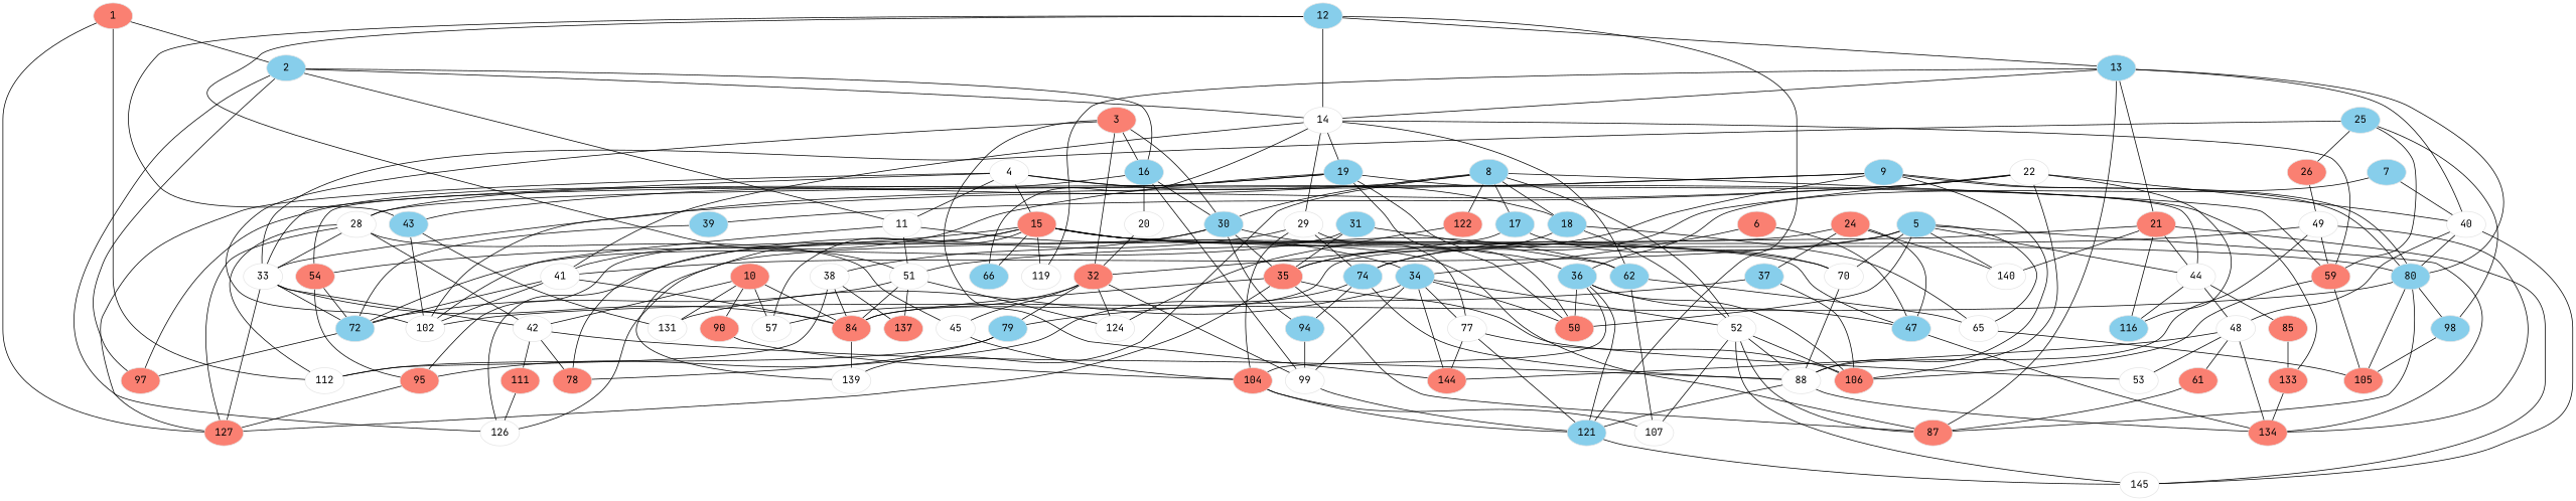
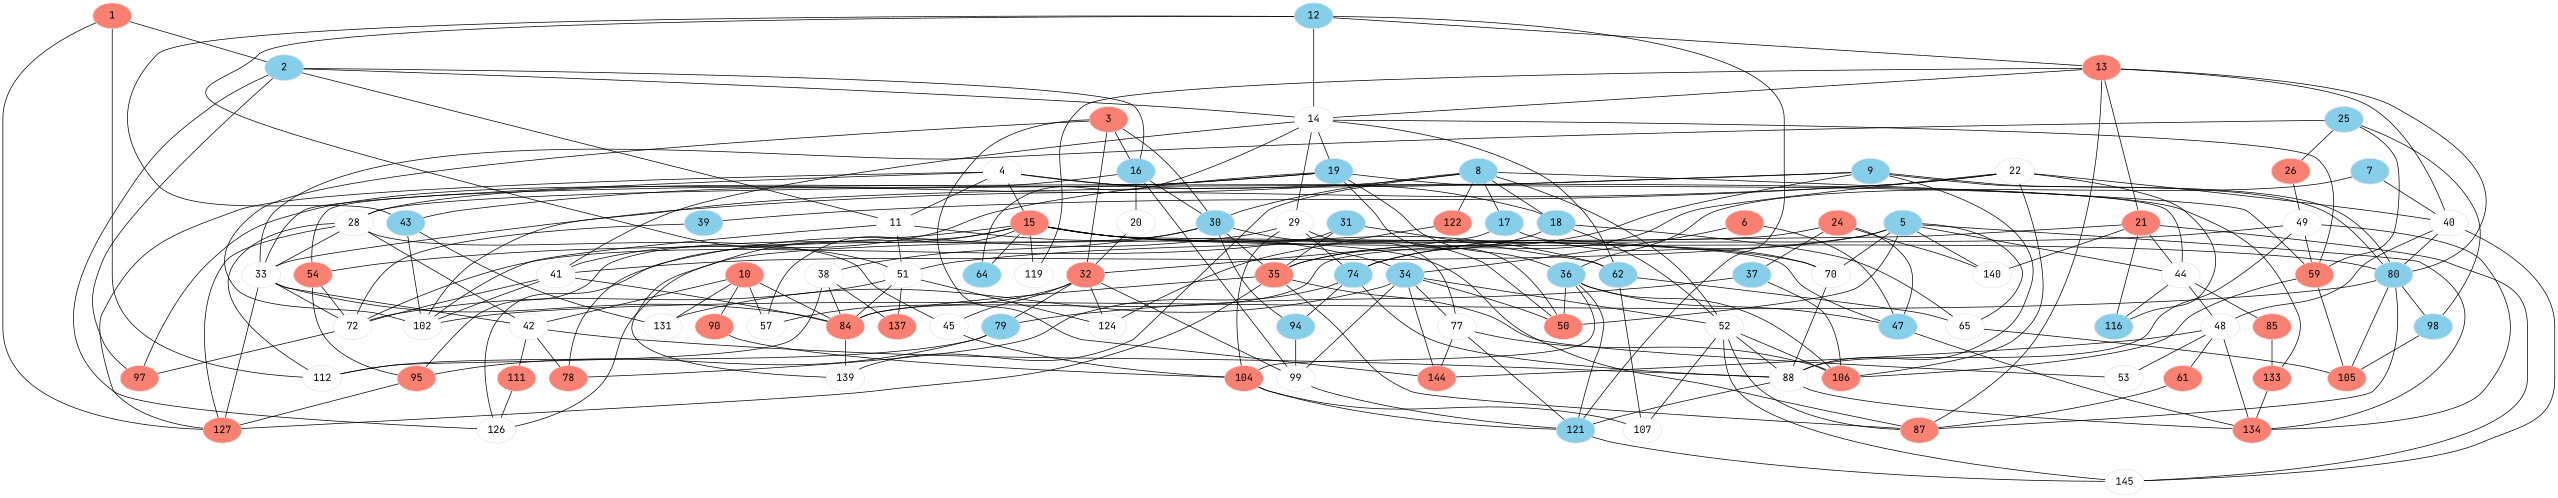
  graph {
    fontname="JetBrains Mono"
    node [color=gray90 fillcolor=white fontname="JetBrains Mono" style=filled]
    edge [fontname="JetBrains Mono"]
    1 [fillcolor=salmon super="+131"]
    2 [fillcolor=skyblue super="+63"]
    112
    127 [fillcolor=salmon]
    11
    14 [super="+23"]
    16 [fillcolor=skyblue super="+135"]
    97 [fillcolor=salmon]
    126
    102 [super="+114"]
    34 [fillcolor=skyblue super="+125"]
    n12 [label=51 super="+141"]
    41 [super="+117"]
    59 [fillcolor=salmon super="+73"]
    19 [fillcolor=skyblue super="+128"]
    29 [super="+56"]
    62 [fillcolor=skyblue super="+75"]
-   64 [fillcolor=skyblue label=66]
+   64 [fillcolor=skyblue]
    30 [fillcolor=skyblue super="+58"]
    20
    99 [super="+118"]
    3 [fillcolor=salmon super="+100"]
    32 [fillcolor=salmon]
    144 [fillcolor=salmon]
    50 [fillcolor=salmon super="+82"]
    35 [fillcolor=salmon super="+93"]
    38
    78 [fillcolor=salmon]
    94 [fillcolor=skyblue]
    57
    45
    79 [fillcolor=skyblue]
    124
    4 [super="+91"]
    15 [fillcolor=salmon super="+109"]
    18 [fillcolor=skyblue]
    33 [super="+46"]
    44 [super="+68"]
    70 [super="+120"]
    47 [fillcolor=skyblue super="+96"]
    139
    80 [fillcolor=skyblue super="+81"]
    87 [fillcolor=salmon]
    119
    54 [fillcolor=salmon super="+101"]
    95 [fillcolor=salmon]
    65
    52 [super="+110"]
    42 [super="+60"]
    84 [fillcolor=salmon super="+89"]
-   72 [fillcolor=skyblue super="+123"]
+   72 [super="+123"]
    116 [fillcolor=skyblue]
    48 [super="+51"]
    85 [fillcolor=salmon super="+108"]
    5 [fillcolor=skyblue super="+71"]
    74 [fillcolor=skyblue super="+92"]
    134 [fillcolor=salmon]
    140
    105 [fillcolor=salmon]
    88 [super="+143"]
    n61 [label=131]
    77 [super="+142"]
    6 [fillcolor=salmon]
    36 [fillcolor=skyblue super="+67"]
    121 [fillcolor=skyblue]
    106 [fillcolor=salmon super="+136"]
    104 [fillcolor=salmon super="+115"]
    7 [fillcolor=skyblue]
    40
    145
    8 [fillcolor=skyblue super="+113"]
    17 [fillcolor=skyblue]
    43 [fillcolor=skyblue]
    122 [fillcolor=salmon]
    107 [super="+146"]
    28 [super="+129"]
    9 [fillcolor=skyblue]
    53
    98 [fillcolor=skyblue]
    10 [fillcolor=salmon super="+138"]
    90 [fillcolor=salmon]
    111 [fillcolor=salmon]
    137 [fillcolor=salmon]
    12 [fillcolor=skyblue super="+103"]
-   13 [fillcolor=skyblue super="+83"]
+   13 [fillcolor=salmon super="+83"]
    21 [fillcolor=salmon super="+86"]
    133 [fillcolor=salmon]
    22 [super="+69"]
    39 [fillcolor=skyblue]
    37 [fillcolor=skyblue super="+76"]
    24 [fillcolor=salmon]
    25 [fillcolor=skyblue super="+27"]
    26 [fillcolor=salmon]
    49 [super="+66"]
    31 [fillcolor=skyblue super="+132"]
    61 [fillcolor=salmon]
    1 -- 2
    1 -- 112
    1 -- 127
    2 -- 11
    2 -- 14
    2 -- 16
    2 -- 97
    2 -- 126
    11 -- 102
    11 -- 34
    11 -- n12
    14 -- 41
    14 -- 59
    14 -- 19
    14 -- 29
    14 -- 62
    14 -- 64
    16 -- 97
    16 -- 30
    16 -- 20
    16 -- 99
    34 -- 99
    34 -- 144
    34 -- 50
    34 -- 52
    34 -- n61
    34 -- 77
    n12 -- 124
    n12 -- 84
    n12 -- 72
    n12 -- 137
    41 -- 102
    41 -- 84
    41 -- 72
    59 -- 105
    59 -- 106
    19 -- 41
    19 -- 50
    19 -- 54
    19 -- 36
    19 -- 28
    19 -- 133
    29 -- 126
    29 -- 74
    29 -- 77
    29 -- 104
    62 -- 65
    62 -- 107
    30 -- 50
    30 -- 35
    30 -- 38
    30 -- 78
    30 -- 94
    20 -- 32
    99 -- 121
    3 -- 16
    3 -- 102
    3 -- 30
    3 -- 32
    3 -- 144
    32 -- 99
    32 -- 57
    32 -- 45
    32 -- 79
    32 -- 124
    35 -- 127
    35 -- 87
    35 -- 84
    35 -- 53
    38 -- 112
    38 -- 84
    38 -- 137
    94 -- 99
    45 -- 104
    79 -- 112
    79 -- 95
    4 -- 127
    4 -- 11
    4 -- 15
    4 -- 18
    4 -- 33
    4 -- 44
    15 -- 62
    15 -- 64
    15 -- 57
    15 -- 70
    15 -- 47
    15 -- 139
    15 -- 80
    15 -- 87
    15 -- 119
    15 -- 54
    15 -- 95
    18 -- 35
    18 -- 65
    18 -- 52
    33 -- 127
    33 -- 42
    33 -- 84
    33 -- 72
    44 -- 116
    44 -- 48
    44 -- 85
    70 -- 88
    47 -- 134
    80 -- 102
    80 -- 87
    80 -- 105
    80 -- 98
    54 -- 95
    54 -- 72
    95 -- 127
    65 -- 105
    52 -- 87
    52 -- 88
    52 -- 106
    52 -- 145
    52 -- 107
    42 -- 78
    42 -- 88
    42 -- 111
    84 -- 139
    72 -- 97
    48 -- 144
    48 -- 134
    48 -- 53
    48 -- 61
    85 -- 133
    5 -- 41 [weight=2]
    5 -- 50
    5 -- 44
    5 -- 70 [weight=2]
    5 -- 65
    5 -- 74
    5 -- 134
    5 -- 140
    74 -- 78
    74 -- 94
    74 -- 88
    88 -- 134
    88 -- 121
    77 -- 144
    77 -- 121
    77 -- 106
    6 -- 34
    6 -- 47
    36 -- 50
    36 -- 47
    36 -- 121
    36 -- 106
    36 -- 104
    121 -- 145
    104 -- 121
    104 -- 107 [weight=2]
    7 -- 36
    7 -- 40
    40 -- 80
    40 -- 48
    40 -- 145
    8 -- 59
    8 -- 30
    8 -- 18
    8 -- 139
    8 -- 52
    8 -- 17
    8 -- 43
    8 -- 122
    17 -- 32
    17 -- 70
    43 -- 102
    43 -- n61
    122 -- 124
    28 -- 112
    28 -- 127
    28 -- 45
    28 -- 33
    28 -- 42 [weight=2]
    9 -- 102
    9 -- 35
    9 -- 80
    9 -- 80
    9 -- 88
    9 -- 28
    98 -- 105
    10 -- 57
    10 -- 42 [weight=2]
    10 -- 84
    10 -- n61
    10 -- 90
    90 -- 104
    111 -- 126
    12 -- 14
    12 -- n12
    12 -- 121
    12 -- 43
    12 -- 13
    13 -- 14
    13 -- 80
    13 -- 87
    13 -- 119
    13 -- 40
    13 -- 21
    21 -- 44
    21 -- 84
    21 -- 116
    21 -- 140
    21 -- 145
    133 -- 134
    22 -- 33
    22 -- 116
    22 -- 74
    22 -- 106
    22 -- 40
    22 -- 39
    39 -- 72
    37 -- 79
    37 -- 106
    24 -- 126
    24 -- 47
    24 -- 140
    24 -- 37
    25 -- 59
    25 -- 33
    25 -- 98
    25 -- 26
    26 -- 49
    49 -- n12 [weight=2]
    49 -- 59
    49 -- 134
    49 -- 88
    31 -- 62
    31 -- 35 [weight=2]
    31 -- 72
    61 -- 87
  }
